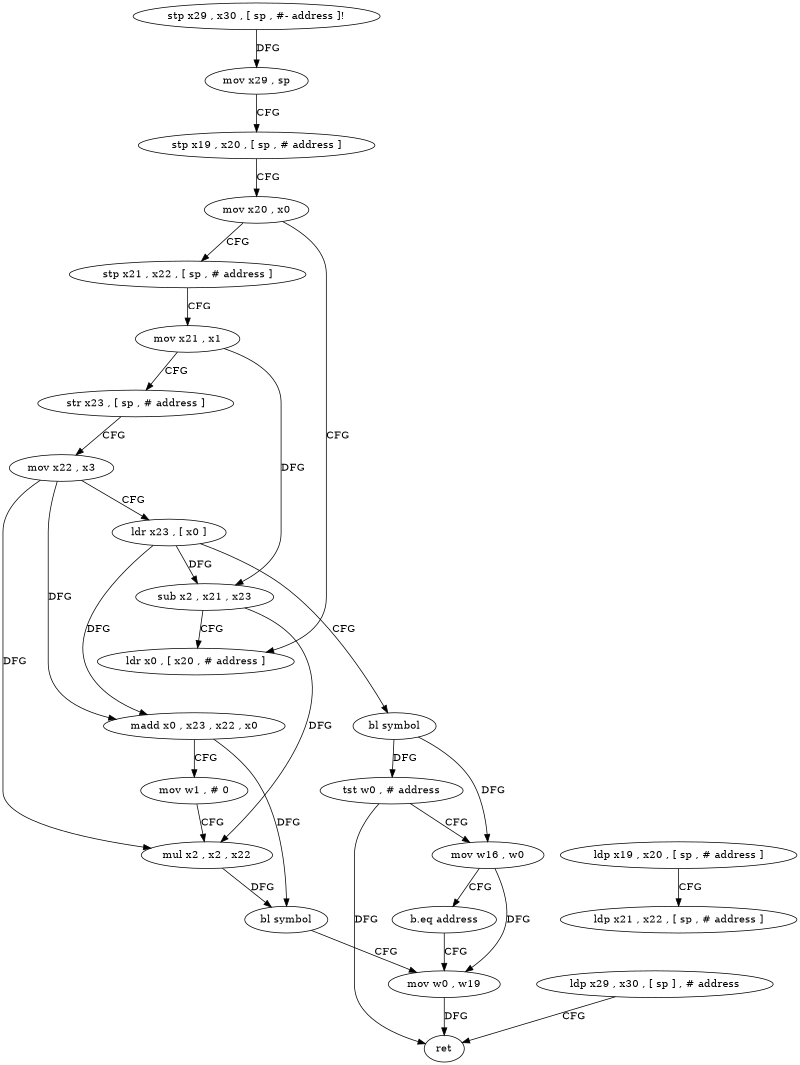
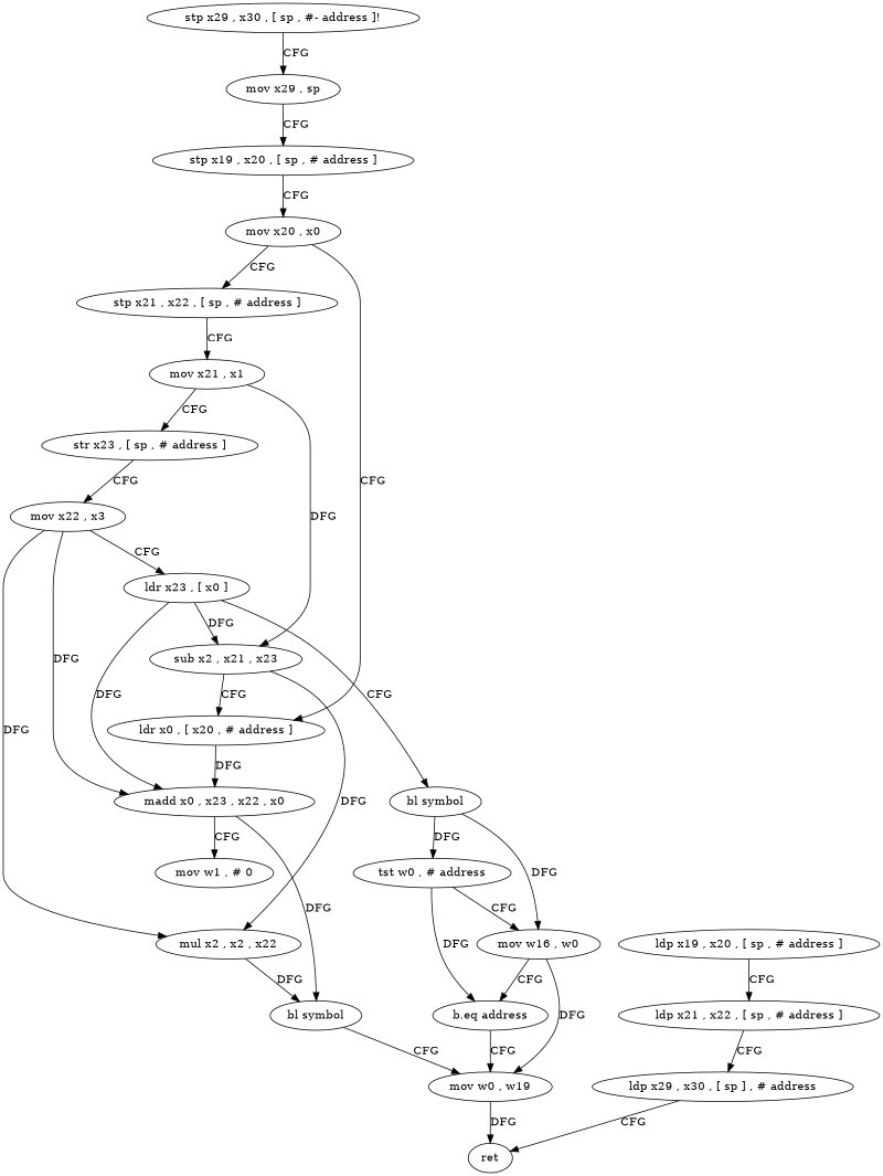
  digraph {
    n1 [label="stp x29 , x30 , [ sp , #- address ]!"]
    n2 [label="mov x29 , sp"]
    n3 [label="stp x19 , x20 , [ sp , # address ]"]
    n4 [label="mov x20 , x0"]
    n5 [label="stp x21 , x22 , [ sp , # address ]"]
    n6 [label="ldr x0 , [ x20 , # address ]"]
    n7 [label="mov x21 , x1"]
    n8 [label="madd x0 , x23 , x22 , x0"]
    n9 [label="str x23 , [ sp , # address ]"]
    n10 [label="sub x2 , x21 , x23"]
    n11 [label="mov x22 , x3"]
    n12 [label="mul x2 , x2 , x22"]
    n13 [label="ldr x23 , [ x0 ]"]
    n14 [label="bl symbol"]
    n15 [label="mov w1 , # 0"]
    n16 [label="bl symbol"]
    n17 [label="tst w0 , # address"]
    n18 [label="mov w16 , w0"]
    n19 [label="b.eq address"]
    n20 [label="mov w0 , w19"]
    n21 [label=ret]
    n22 [label="ldp x19 , x20 , [ sp , # address ]"]
    n23 [label="ldp x21 , x22 , [ sp , # address ]"]
    n24 [label="ldp x29 , x30 , [ sp ] , # address"]
-   n1 -> n2 [label=DFG]
+   n1 -> n2 [label=CFG]
    n2 -> n3 [label=CFG]
    n3 -> n4 [label=CFG]
    n4 -> n5 [label=CFG]
    n4 -> n6 [label=CFG]
    n5 -> n7 [label=CFG]
+   n6 -> n8 [label=DFG]
    n7 -> n9 [label=CFG]
    n7 -> n10 [label=DFG]
    n8 -> n15 [label=CFG]
    n8 -> n16 [label=DFG]
    n9 -> n11 [label=CFG]
    n10 -> n6 [label=CFG]
    n10 -> n12 [label=DFG]
    n11 -> n8 [label=DFG]
    n11 -> n12 [label=DFG]
    n11 -> n13 [label=CFG]
    n12 -> n16 [label=DFG]
    n13 -> n8 [label=DFG]
    n13 -> n10 [label=DFG]
    n13 -> n14 [label=CFG]
    n14 -> n17 [label=DFG]
    n14 -> n18 [label=DFG]
-   n15 -> n12 [label=CFG]
    n16 -> n20 [label=CFG]
    n17 -> n18 [label=CFG]
-   n17 -> n21 [label=DFG]
+   n17 -> n19 [label=DFG]
    n18 -> n19 [label=CFG]
    n18 -> n20 [label=DFG]
    n19 -> n20 [label=CFG]
    n20 -> n21 [label=DFG]
    n22 -> n23 [label=CFG]
+   n23 -> n24 [label=CFG]
    n24 -> n21 [label=CFG]
  }
